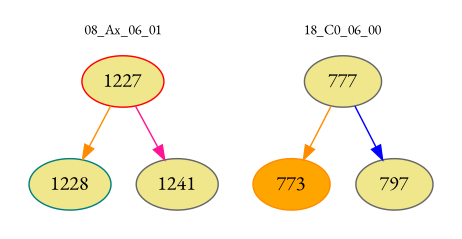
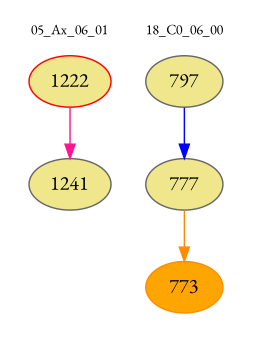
  digraph {
    fontname="EB Garamond"
    node [color=gray40 fillcolor=khaki fontname="EB Garamond" style=filled]
    edge [color=darkorange fontname="EB Garamond"]
-   n1 [color=red label=1227]
-   n2 [color=teal label=1228]
+   n1 [color=red label=1222]
    n3 [label=1241]
    n4 [label=777]
    n5 [color=darkorange fillcolor=orange label=773]
    n6 [label=797]
    subgraph cluster_1 {
      color=white
      fontsize=10
-     label="08_Ax_06_01"
+     label="05_Ax_06_01"
      n1
-     n2
      n3
    }
    subgraph cluster_2 {
      color=white
      fontsize=10
      label="18_C0_06_00"
      n4
      n5
      n6
    }
-   n1 -> n2
    n1 -> n3 [color=deeppink]
    n4 -> n5
-   n4 -> n6 [color=blue]
+   n6 -> n4 [color=blue]
  }
